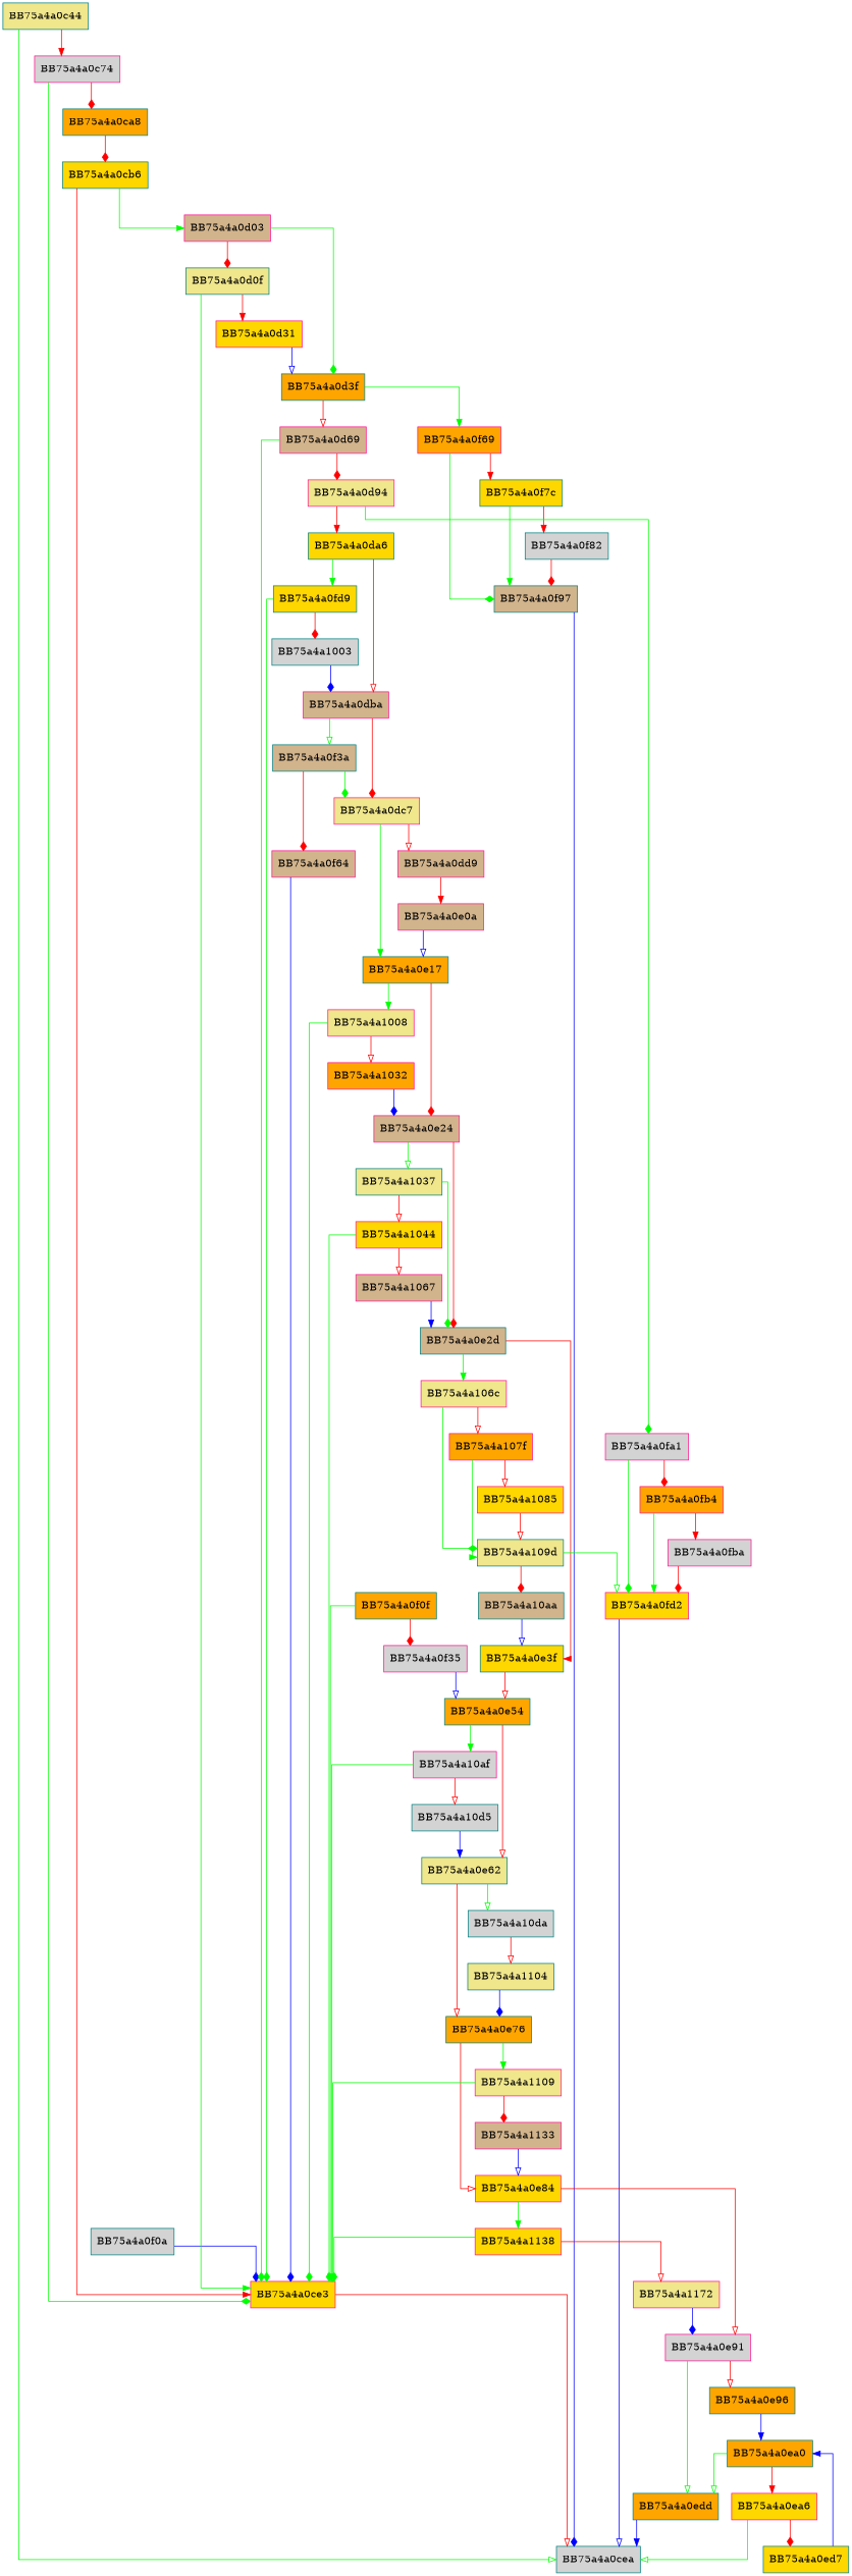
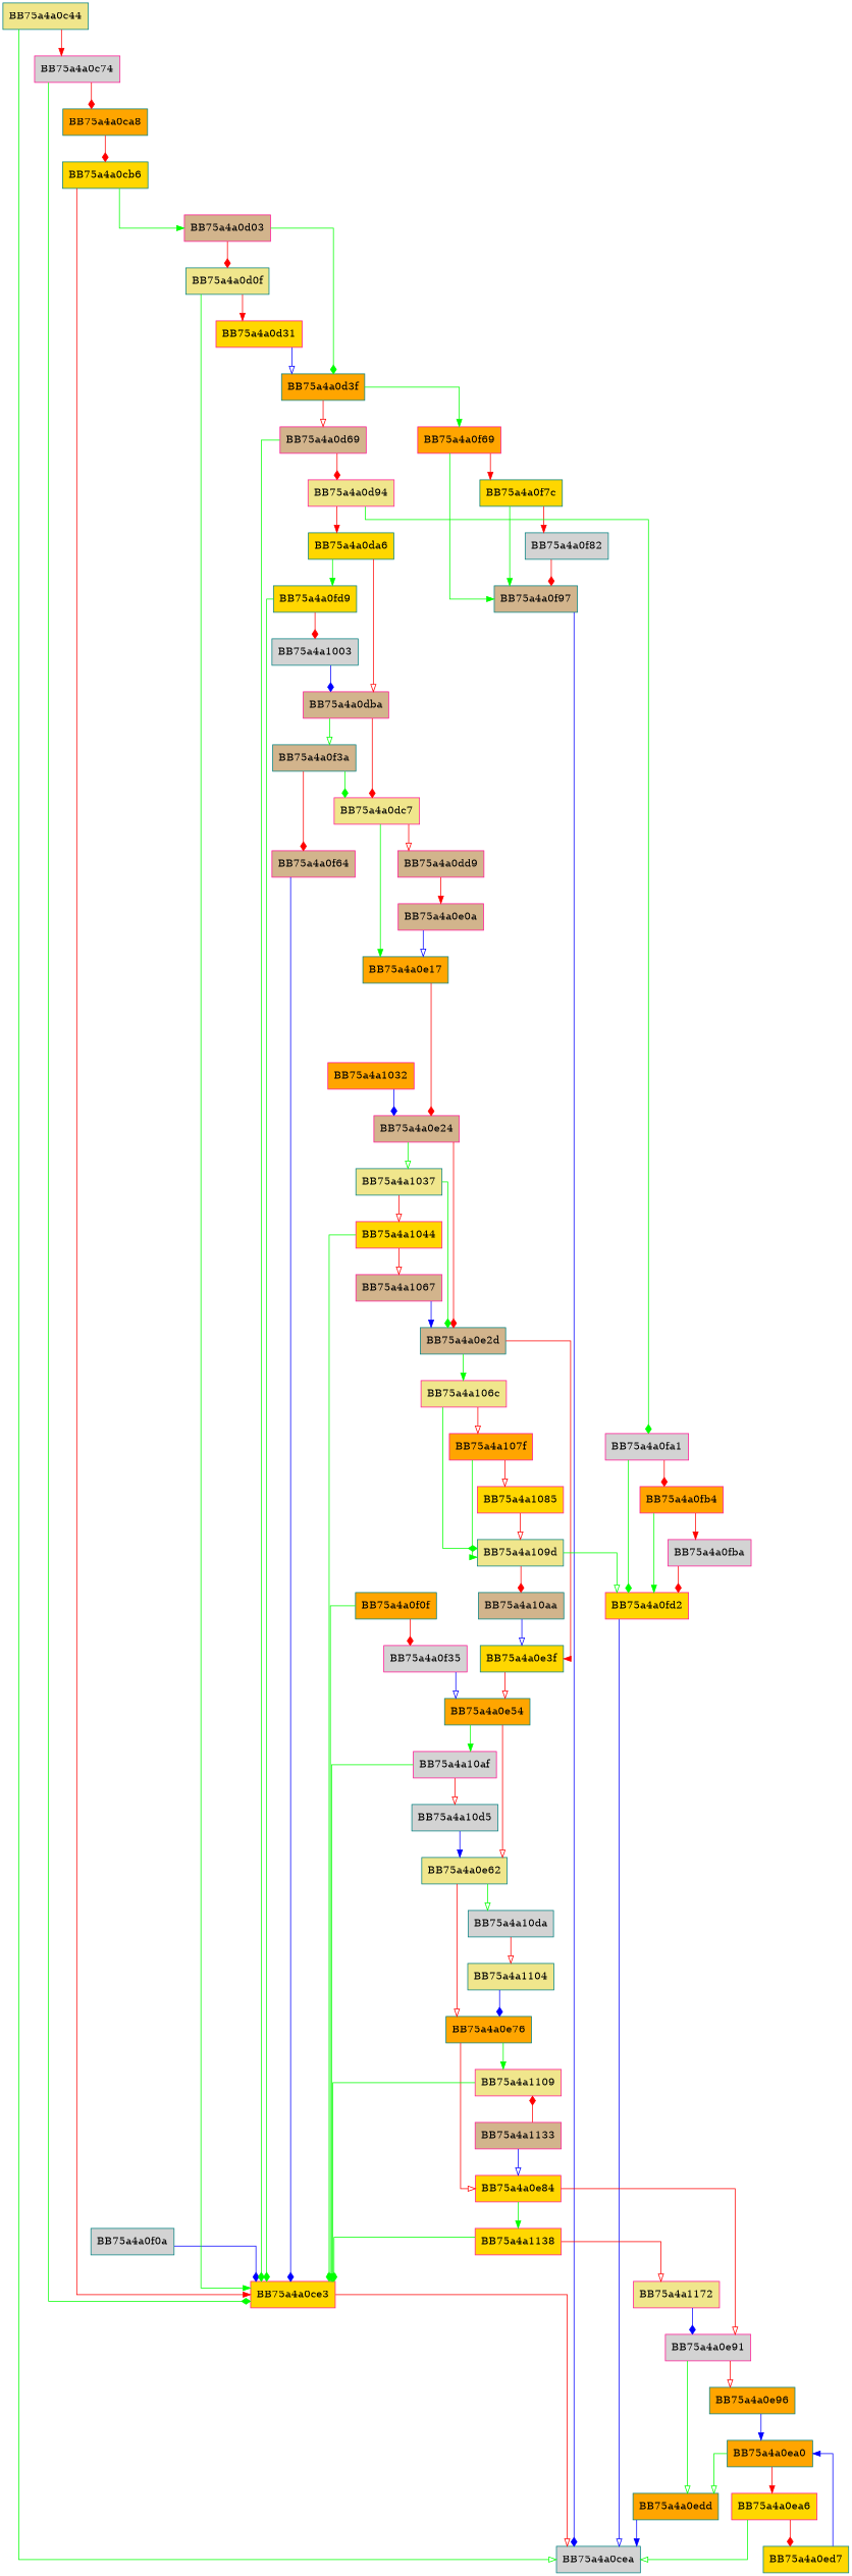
  digraph {
    splines=ortho
    node [color=deeppink fillcolor=gold shape=box style=filled]
    edge [arrowhead=onormal color=red]
    BB75a4a0c44 [color=teal fillcolor=khaki]
    BB75a4a0cea [color=teal fillcolor=lightgrey]
    BB75a4a0c74 [fillcolor=lightgrey]
    BB75a4a0ce3
    BB75a4a0ca8 [color=teal fillcolor=orange]
    BB75a4a0cb6 [color=teal]
    BB75a4a0d03 [fillcolor=tan]
    BB75a4a0f0a [color=teal fillcolor=lightgrey]
    BB75a4a0d3f [color=teal fillcolor=orange]
    BB75a4a0d0f [color=teal fillcolor=khaki]
    BB75a4a0f69 [fillcolor=orange]
    BB75a4a0d69 [fillcolor=tan]
    BB75a4a0d31
    BB75a4a0f97 [color=teal fillcolor=tan]
    BB75a4a0f7c [color=teal]
    BB75a4a0d94 [fillcolor=khaki]
    BB75a4a0f82 [color=teal fillcolor=lightgrey]
    BB75a4a0fa1 [fillcolor=lightgrey]
    BB75a4a0da6 [color=teal]
    BB75a4a0fd2
    BB75a4a0fb4 [fillcolor=orange]
    BB75a4a0fd9 [color=teal]
    BB75a4a0dba [fillcolor=tan]
    BB75a4a0fba [fillcolor=lightgrey]
    BB75a4a1003 [color=teal fillcolor=lightgrey]
    BB75a4a0f3a [color=teal fillcolor=tan]
    BB75a4a0dc7 [fillcolor=khaki]
    BB75a4a0f64 [fillcolor=tan]
    BB75a4a0e17 [color=teal fillcolor=orange]
    BB75a4a0dd9 [fillcolor=tan]
-   BB75a4a1008 [fillcolor=khaki]
    BB75a4a0e24 [fillcolor=tan]
    BB75a4a0e0a [fillcolor=tan]
    BB75a4a1032 [fillcolor=orange]
    BB75a4a1037 [color=teal fillcolor=khaki]
    BB75a4a0e2d [color=teal fillcolor=tan]
    BB75a4a1044
    BB75a4a106c [fillcolor=khaki]
    BB75a4a0e3f [color=teal]
    BB75a4a1067 [fillcolor=tan]
    BB75a4a109d [color=teal fillcolor=khaki]
    BB75a4a107f [fillcolor=orange]
    BB75a4a0e54 [color=teal fillcolor=orange]
    BB75a4a10aa [color=teal fillcolor=tan]
    BB75a4a1085
    BB75a4a0f0f [color=teal fillcolor=orange]
    BB75a4a0f35 [fillcolor=lightgrey]
    BB75a4a10af [fillcolor=lightgrey]
    BB75a4a0e62 [color=teal fillcolor=khaki]
    BB75a4a10d5 [color=teal fillcolor=lightgrey]
    BB75a4a10da [color=teal fillcolor=lightgrey]
    BB75a4a0e76 [color=teal fillcolor=orange]
    BB75a4a1104 [color=teal fillcolor=khaki]
    BB75a4a1109 [fillcolor=khaki]
    BB75a4a0e84
    BB75a4a1133 [fillcolor=tan]
    BB75a4a1138
    BB75a4a0e91 [fillcolor=lightgrey]
    BB75a4a1172 [fillcolor=khaki]
    BB75a4a0edd [color=teal fillcolor=orange]
    BB75a4a0e96 [color=teal fillcolor=orange]
    BB75a4a0ea0 [color=teal fillcolor=orange]
    BB75a4a0ea6
    BB75a4a0ed7 [color=teal]
    BB75a4a0c44 -> BB75a4a0cea [color=green]
    BB75a4a0c44 -> BB75a4a0c74 [arrowhead=normal]
    BB75a4a0c74 -> BB75a4a0ce3 [arrowhead=diamond color=green]
    BB75a4a0c74 -> BB75a4a0ca8 [arrowhead=diamond]
    BB75a4a0ce3 -> BB75a4a0cea
    BB75a4a0ca8 -> BB75a4a0cb6 [arrowhead=diamond]
    BB75a4a0cb6 -> BB75a4a0ce3 [arrowhead=normal]
    BB75a4a0cb6 -> BB75a4a0d03 [arrowhead=normal color=green]
    BB75a4a0d03 -> BB75a4a0d3f [arrowhead=diamond color=green]
    BB75a4a0d03 -> BB75a4a0d0f [arrowhead=diamond]
    BB75a4a0f0a -> BB75a4a0ce3 [arrowhead=diamond color=blue]
    BB75a4a0d3f -> BB75a4a0f69 [arrowhead=normal color=green]
    BB75a4a0d3f -> BB75a4a0d69
    BB75a4a0d0f -> BB75a4a0ce3 [arrowhead=normal color=green]
    BB75a4a0d0f -> BB75a4a0d31 [arrowhead=normal]
-   BB75a4a0f69 -> BB75a4a0f97 [arrowhead=diamond color=green]
+   BB75a4a0f69 -> BB75a4a0f97 [arrowhead=normal color=green]
    BB75a4a0f69 -> BB75a4a0f7c [arrowhead=normal]
    BB75a4a0d69 -> BB75a4a0ce3 [arrowhead=diamond color=green]
    BB75a4a0d69 -> BB75a4a0d94 [arrowhead=diamond]
    BB75a4a0d31 -> BB75a4a0d3f [color=blue]
    BB75a4a0f97 -> BB75a4a0cea [arrowhead=diamond color=blue]
    BB75a4a0f7c -> BB75a4a0f97 [arrowhead=normal color=green]
    BB75a4a0f7c -> BB75a4a0f82 [arrowhead=normal]
    BB75a4a0d94 -> BB75a4a0fa1 [arrowhead=diamond color=green]
    BB75a4a0d94 -> BB75a4a0da6 [arrowhead=normal]
    BB75a4a0f82 -> BB75a4a0f97 [arrowhead=diamond]
    BB75a4a0fa1 -> BB75a4a0fd2 [arrowhead=diamond color=green]
    BB75a4a0fa1 -> BB75a4a0fb4 [arrowhead=diamond]
    BB75a4a0da6 -> BB75a4a0fd9 [arrowhead=normal color=green]
    BB75a4a0da6 -> BB75a4a0dba
    BB75a4a0fd2 -> BB75a4a0cea [color=blue]
    BB75a4a0fb4 -> BB75a4a0fd2 [arrowhead=normal color=green]
    BB75a4a0fb4 -> BB75a4a0fba [arrowhead=normal]
    BB75a4a0fd9 -> BB75a4a0ce3 [arrowhead=diamond color=green]
    BB75a4a0fd9 -> BB75a4a1003 [arrowhead=diamond]
    BB75a4a0dba -> BB75a4a0f3a [color=green]
    BB75a4a0dba -> BB75a4a0dc7 [arrowhead=diamond]
    BB75a4a0fba -> BB75a4a0fd2 [arrowhead=diamond]
    BB75a4a1003 -> BB75a4a0dba [arrowhead=diamond color=blue]
    BB75a4a0f3a -> BB75a4a0dc7 [arrowhead=diamond color=green]
    BB75a4a0f3a -> BB75a4a0f64 [arrowhead=diamond]
    BB75a4a0dc7 -> BB75a4a0e17 [arrowhead=normal color=green]
    BB75a4a0dc7 -> BB75a4a0dd9
    BB75a4a0f64 -> BB75a4a0ce3 [arrowhead=diamond color=blue]
-   BB75a4a0e17 -> BB75a4a1008 [arrowhead=normal color=green]
    BB75a4a0e17 -> BB75a4a0e24 [arrowhead=diamond]
    BB75a4a0dd9 -> BB75a4a0e0a [arrowhead=normal]
-   BB75a4a1008 -> BB75a4a0ce3 [arrowhead=diamond color=green]
-   BB75a4a1008 -> BB75a4a1032
    BB75a4a0e24 -> BB75a4a1037 [color=green]
    BB75a4a0e24 -> BB75a4a0e2d [arrowhead=diamond]
    BB75a4a0e0a -> BB75a4a0e17 [color=blue]
    BB75a4a1032 -> BB75a4a0e24 [arrowhead=diamond color=blue]
    BB75a4a1037 -> BB75a4a0e2d [arrowhead=diamond color=green]
    BB75a4a1037 -> BB75a4a1044
    BB75a4a0e2d -> BB75a4a106c [arrowhead=normal color=green]
    BB75a4a0e2d -> BB75a4a0e3f [arrowhead=normal]
    BB75a4a1044 -> BB75a4a0ce3 [arrowhead=diamond color=green]
    BB75a4a1044 -> BB75a4a1067
    BB75a4a106c -> BB75a4a109d [arrowhead=diamond color=green]
    BB75a4a106c -> BB75a4a107f
    BB75a4a0e3f -> BB75a4a0e54
    BB75a4a1067 -> BB75a4a0e2d [arrowhead=normal color=blue]
    BB75a4a109d -> BB75a4a0fd2 [color=green]
    BB75a4a109d -> BB75a4a10aa [arrowhead=diamond]
    BB75a4a107f -> BB75a4a109d [arrowhead=normal color=green]
    BB75a4a107f -> BB75a4a1085
    BB75a4a0e54 -> BB75a4a10af [arrowhead=normal color=green]
    BB75a4a0e54 -> BB75a4a0e62
    BB75a4a10aa -> BB75a4a0e3f [color=blue]
    BB75a4a1085 -> BB75a4a109d
    BB75a4a0f0f -> BB75a4a0ce3 [color=green]
    BB75a4a0f0f -> BB75a4a0f35 [arrowhead=diamond]
    BB75a4a0f35 -> BB75a4a0e54 [color=blue]
    BB75a4a10af -> BB75a4a0ce3 [arrowhead=normal color=green]
    BB75a4a10af -> BB75a4a10d5
    BB75a4a0e62 -> BB75a4a10da [color=green]
    BB75a4a0e62 -> BB75a4a0e76
    BB75a4a10d5 -> BB75a4a0e62 [arrowhead=normal color=blue]
    BB75a4a10da -> BB75a4a1104
    BB75a4a0e76 -> BB75a4a1109 [arrowhead=normal color=green]
    BB75a4a0e76 -> BB75a4a0e84
    BB75a4a1104 -> BB75a4a0e76 [arrowhead=diamond color=blue]
    BB75a4a1109 -> BB75a4a0ce3 [color=green]
-   BB75a4a1109 -> BB75a4a1133 [arrowhead=diamond]
+   BB75a4a1133 -> BB75a4a1109 [arrowhead=diamond]
    BB75a4a0e84 -> BB75a4a1138 [arrowhead=normal color=green]
    BB75a4a0e84 -> BB75a4a0e91
    BB75a4a1133 -> BB75a4a0e84 [color=blue]
    BB75a4a1138 -> BB75a4a0ce3 [arrowhead=diamond color=green]
    BB75a4a1138 -> BB75a4a1172
    BB75a4a0e91 -> BB75a4a0edd [color=green]
    BB75a4a0e91 -> BB75a4a0e96
    BB75a4a1172 -> BB75a4a0e91 [arrowhead=diamond color=blue]
    BB75a4a0edd -> BB75a4a0cea [arrowhead=normal color=blue]
    BB75a4a0e96 -> BB75a4a0ea0 [arrowhead=normal color=blue]
    BB75a4a0ea0 -> BB75a4a0edd [color=green]
    BB75a4a0ea0 -> BB75a4a0ea6 [arrowhead=normal]
    BB75a4a0ea6 -> BB75a4a0cea [color=green]
    BB75a4a0ea6 -> BB75a4a0ed7 [arrowhead=diamond]
    BB75a4a0ed7 -> BB75a4a0ea0 [arrowhead=normal color=blue]
  }
